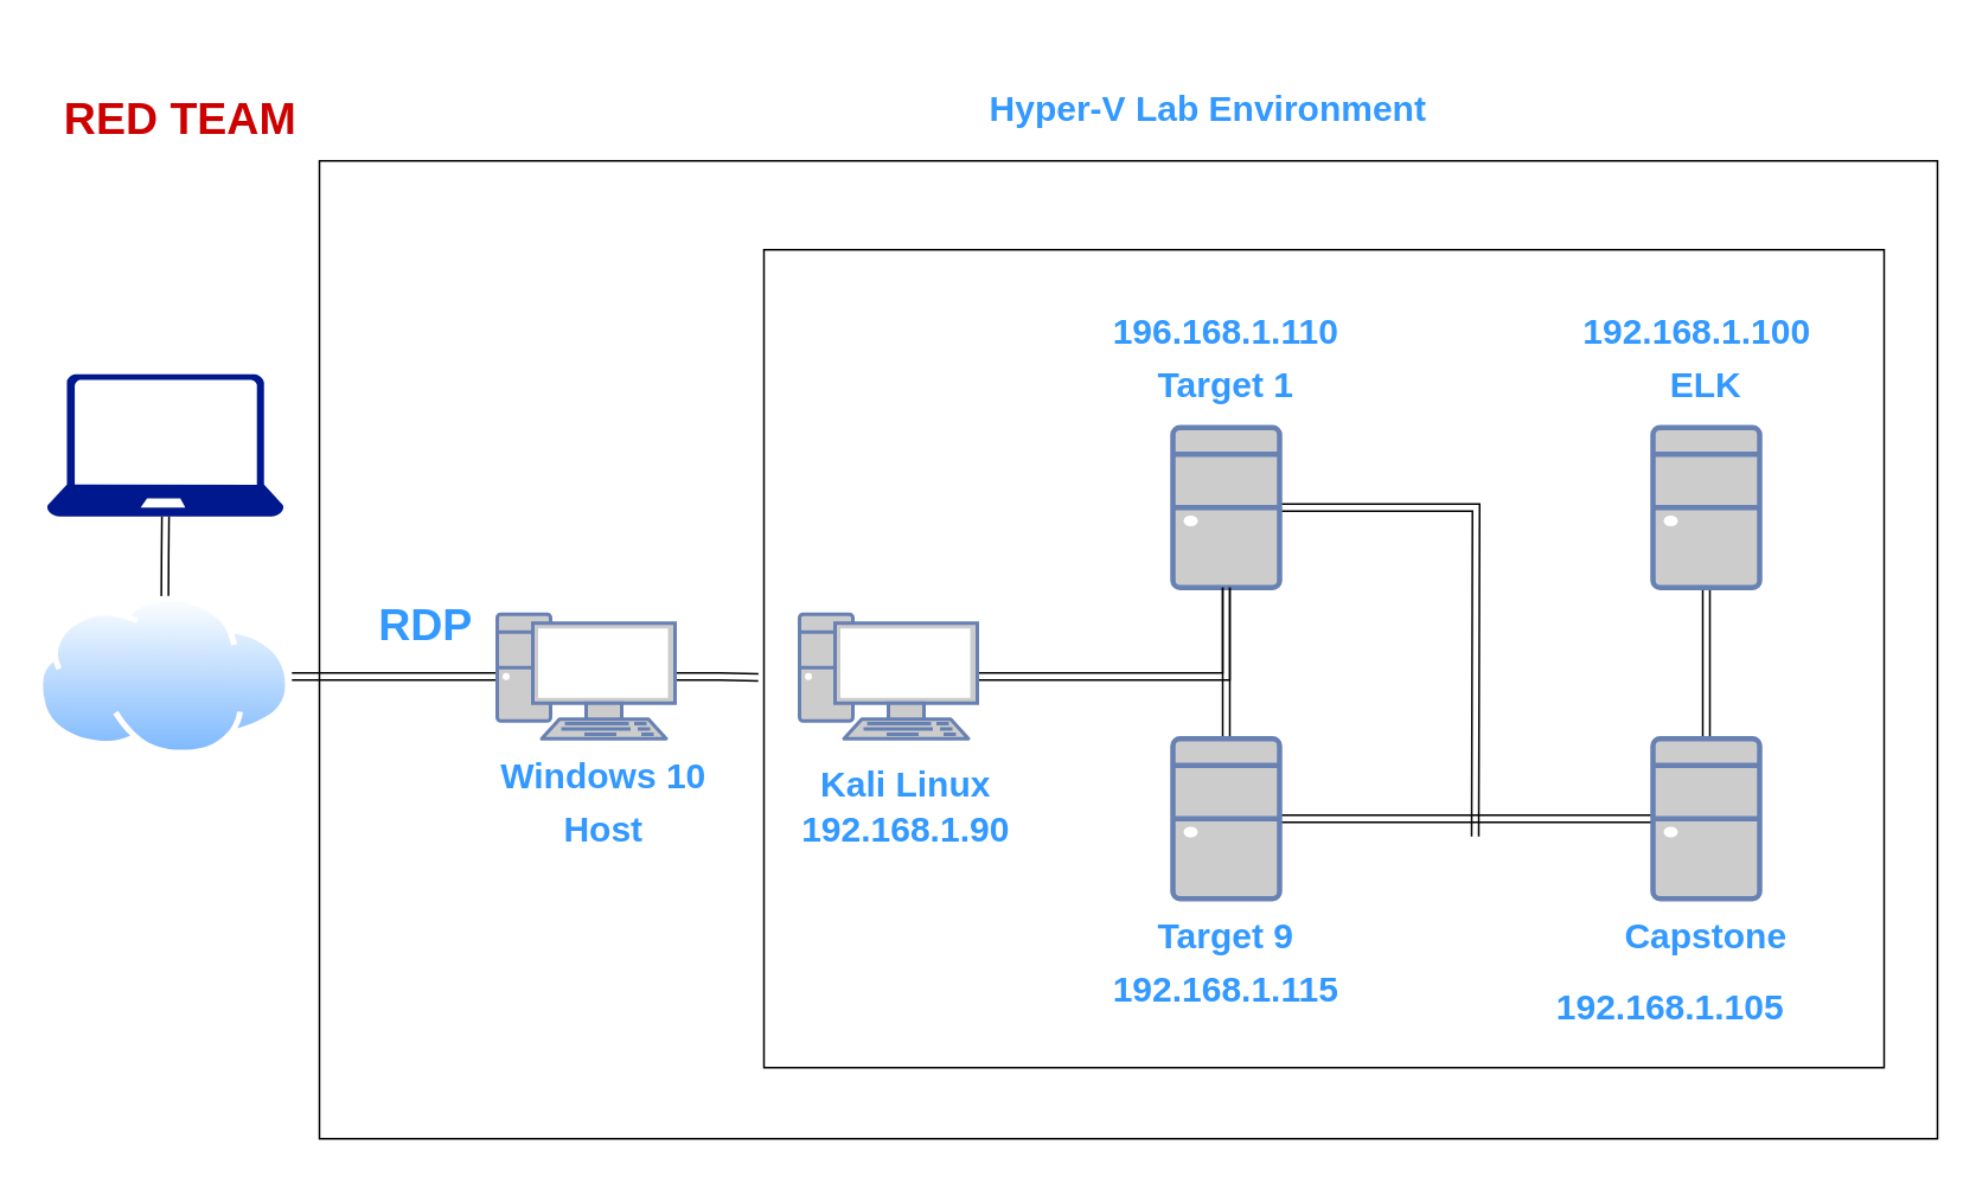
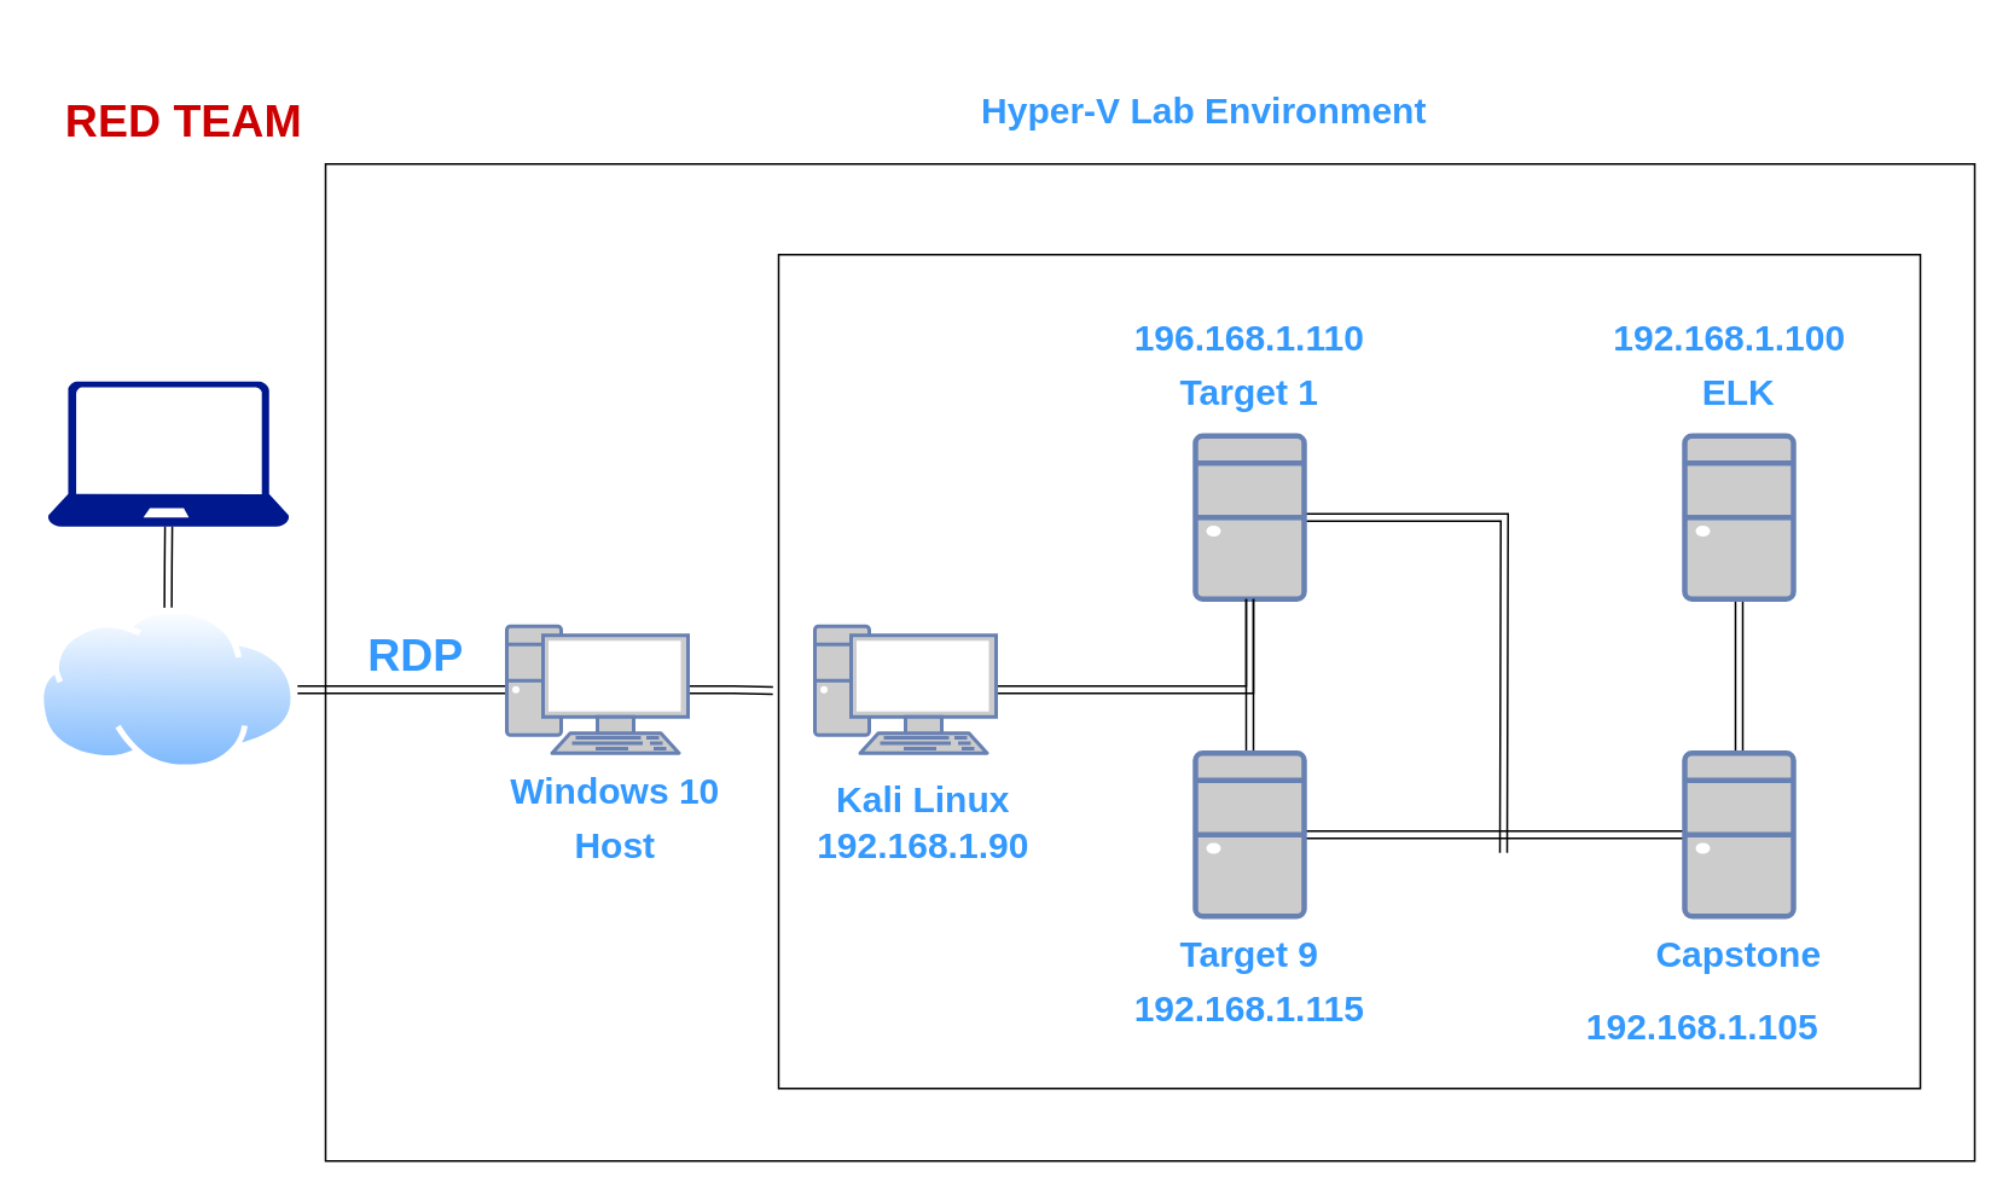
  <mxCell id="0" />
  <mxCell id="1" parent="0" />
  <mxCell id="2" value="" style="rounded=0;whiteSpace=wrap;html=1;fontSize=25;fontColor=#3399FF;" vertex="1" parent="1"><mxGeometry x="179" y="90" width="910" height="550" as="geometry" /></mxCell>
  <mxCell id="3" value="" style="shape=image;verticalLabelPosition=bottom;labelBackgroundColor=default;verticalAlign=top;aspect=fixed;imageAspect=0;image=https://www.svgrepo.com/show/381141/anonymous-cyber-crime-criminal-hack-hacker.svg;" vertex="1" parent="1"><mxGeometry x="29" y="80" width="130" height="130" as="geometry" /></mxCell>
  <mxCell id="4" value="" style="sketch=0;aspect=fixed;pointerEvents=1;shadow=0;dashed=0;html=1;strokeColor=none;labelPosition=center;verticalLabelPosition=bottom;verticalAlign=top;align=center;fillColor=#00188D;shape=mxgraph.azure.laptop;fontColor=#CC0000;" vertex="1" parent="1"><mxGeometry x="25.67" y="210" width="133.33" height="80" as="geometry" /></mxCell>
  <mxCell id="5" value="&lt;b&gt;&lt;font style=&quot;font-size: 25px&quot;&gt;RED TEAM&lt;/font&gt;&lt;/b&gt;" style="text;html=1;strokeColor=none;fillColor=none;align=center;verticalAlign=middle;whiteSpace=wrap;rounded=0;fontColor=#CC0000;" vertex="1" parent="1"><mxGeometry x="20.66" y="20" width="160" height="90" as="geometry" /></mxCell>
  <mxCell id="6" value="" style="edgeStyle=orthogonalEdgeStyle;rounded=0;orthogonalLoop=1;jettySize=auto;html=1;fontSize=25;fontColor=#CC0000;shape=link;" edge="1" parent="1" source="8" target="4"><mxGeometry relative="1" as="geometry" /></mxCell>
  <mxCell id="7" value="" style="edgeStyle=orthogonalEdgeStyle;shape=link;rounded=0;orthogonalLoop=1;jettySize=auto;html=1;fontSize=25;fontColor=#3399FF;" edge="1" parent="1" source="8"><mxGeometry relative="1" as="geometry"><mxPoint x="279" y="380" as="targetPoint" /></mxGeometry></mxCell>
  <mxCell id="8" value="" style="aspect=fixed;perimeter=ellipsePerimeter;html=1;align=center;shadow=0;dashed=0;spacingTop=3;image;image=img/lib/active_directory/internet_cloud.svg;fontSize=25;fontColor=#CC0000;" vertex="1" parent="1"><mxGeometry x="20.66" y="335" width="142.86" height="90" as="geometry" /></mxCell>
  <mxCell id="9" value="" style="edgeStyle=orthogonalEdgeStyle;shape=link;rounded=0;orthogonalLoop=1;jettySize=auto;html=1;fontSize=20;fontColor=#3399FF;entryX=-0.005;entryY=0.523;entryDx=0;entryDy=0;entryPerimeter=0;" edge="1" parent="1" source="10" target="12"><mxGeometry relative="1" as="geometry" /></mxCell>
  <mxCell id="10" value="" style="fontColor=#0066CC;verticalAlign=top;verticalLabelPosition=bottom;labelPosition=center;align=center;html=1;outlineConnect=0;fillColor=#CCCCCC;strokeColor=#6881B3;gradientColor=none;gradientDirection=north;strokeWidth=2;shape=mxgraph.networks.pc;fontSize=25;" vertex="1" parent="1"><mxGeometry x="279" y="345" width="100" height="70" as="geometry" /></mxCell>
- <mxCell id="11" value="RDP" style="text;html=1;strokeColor=none;fillColor=none;align=center;verticalAlign=middle;whiteSpace=wrap;rounded=0;fontSize=25;fontColor=#3399FF;fontStyle=1" vertex="1" parent="1"><mxGeometry x="209" y="335" width="60" height="30" as="geometry" /></mxCell>
+ <mxCell id="11" value="RDP" style="text;html=1;strokeColor=none;fillColor=none;align=center;verticalAlign=middle;whiteSpace=wrap;rounded=0;fontSize=25;fontColor=#3399FF;fontStyle=1" vertex="1" parent="1"><mxGeometry x="199" y="345" width="60" height="30" as="geometry" /></mxCell>
  <mxCell id="12" value="" style="rounded=0;whiteSpace=wrap;html=1;fontSize=25;fontColor=#3399FF;" vertex="1" parent="1"><mxGeometry x="429" y="140" width="630" height="460" as="geometry" /></mxCell>
  <mxCell id="13" value="&lt;font style=&quot;font-size: 20px&quot;&gt;Windows 10&lt;br&gt;Host&lt;/font&gt;" style="text;html=1;strokeColor=none;fillColor=none;align=center;verticalAlign=middle;whiteSpace=wrap;rounded=0;fontSize=25;fontColor=#3399FF;fontStyle=1" vertex="1" parent="1"><mxGeometry x="269" y="415" width="140" height="65" as="geometry" /></mxCell>
  <mxCell id="14" style="edgeStyle=orthogonalEdgeStyle;shape=link;rounded=0;orthogonalLoop=1;jettySize=auto;html=1;fontSize=20;fontColor=#3399FF;" edge="1" parent="1" source="15"><mxGeometry relative="1" as="geometry"><mxPoint x="829" y="470" as="targetPoint" /></mxGeometry></mxCell>
  <mxCell id="15" value="" style="fontColor=#0066CC;verticalAlign=top;verticalLabelPosition=bottom;labelPosition=center;align=center;html=1;outlineConnect=0;fillColor=#CCCCCC;strokeColor=#6881B3;gradientColor=none;gradientDirection=north;strokeWidth=2;shape=mxgraph.networks.desktop_pc;fontSize=20;" vertex="1" parent="1"><mxGeometry x="659" y="240" width="60" height="90" as="geometry" /></mxCell>
- <mxCell id="16" value="&lt;b&gt;Hyper-V Lab Environment&lt;/b&gt;" style="text;html=1;strokeColor=none;fillColor=none;align=center;verticalAlign=middle;whiteSpace=wrap;rounded=0;fontSize=20;fontColor=#3399FF;" vertex="1" parent="1"><mxGeometry x="544" y="40" width="270" height="40" as="geometry" /></mxCell>
+ <mxCell id="16" value="&lt;b&gt;Hyper-V Lab Environment&lt;/b&gt;" style="text;html=1;strokeColor=none;fillColor=none;align=center;verticalAlign=middle;whiteSpace=wrap;rounded=0;fontSize=20;fontColor=#3399FF;" vertex="1" parent="1"><mxGeometry x="529" y="40" width="270" height="40" as="geometry" /></mxCell>
  <mxCell id="17" style="edgeStyle=orthogonalEdgeStyle;shape=link;rounded=0;orthogonalLoop=1;jettySize=auto;html=1;entryX=0.5;entryY=1;entryDx=0;entryDy=0;entryPerimeter=0;fontSize=20;fontColor=#3399FF;" edge="1" parent="1" source="18" target="15"><mxGeometry relative="1" as="geometry" /></mxCell>
  <mxCell id="18" value="" style="fontColor=#0066CC;verticalAlign=top;verticalLabelPosition=bottom;labelPosition=center;align=center;html=1;outlineConnect=0;fillColor=#CCCCCC;strokeColor=#6881B3;gradientColor=none;gradientDirection=north;strokeWidth=2;shape=mxgraph.networks.pc;fontSize=20;" vertex="1" parent="1"><mxGeometry x="449" y="345" width="100" height="70" as="geometry" /></mxCell>
  <mxCell id="19" value="Kali Linux" style="text;html=1;strokeColor=none;fillColor=none;align=center;verticalAlign=middle;whiteSpace=wrap;rounded=0;fontSize=20;fontColor=#3399FF;fontStyle=1" vertex="1" parent="1"><mxGeometry x="459" y="425" width="100" height="30" as="geometry" /></mxCell>
  <mxCell id="20" value="192.168.1.90" style="text;html=1;strokeColor=none;fillColor=none;align=center;verticalAlign=middle;whiteSpace=wrap;rounded=0;fontSize=20;fontColor=#3399FF;fontStyle=1" vertex="1" parent="1"><mxGeometry x="449" y="450" width="120" height="30" as="geometry" /></mxCell>
  <mxCell id="21" value="" style="edgeStyle=orthogonalEdgeStyle;shape=link;rounded=0;orthogonalLoop=1;jettySize=auto;html=1;fontSize=20;fontColor=#3399FF;" edge="1" parent="1" source="23" target="15"><mxGeometry relative="1" as="geometry" /></mxCell>
  <mxCell id="22" style="edgeStyle=orthogonalEdgeStyle;shape=link;rounded=0;orthogonalLoop=1;jettySize=auto;html=1;fontSize=20;fontColor=#3399FF;" edge="1" parent="1" source="23" target="31"><mxGeometry relative="1" as="geometry" /></mxCell>
  <mxCell id="23" value="" style="fontColor=#0066CC;verticalAlign=top;verticalLabelPosition=bottom;labelPosition=center;align=center;html=1;outlineConnect=0;fillColor=#CCCCCC;strokeColor=#6881B3;gradientColor=none;gradientDirection=north;strokeWidth=2;shape=mxgraph.networks.desktop_pc;fontSize=20;" vertex="1" parent="1"><mxGeometry x="659" y="415" width="60" height="90" as="geometry" /></mxCell>
  <mxCell id="24" value="Target 1" style="text;html=1;strokeColor=none;fillColor=none;align=center;verticalAlign=middle;whiteSpace=wrap;rounded=0;fontSize=20;fontColor=#3399FF;fontStyle=1" vertex="1" parent="1"><mxGeometry x="649" y="200" width="80" height="30" as="geometry" /></mxCell>
  <mxCell id="25" style="edgeStyle=orthogonalEdgeStyle;shape=link;rounded=0;orthogonalLoop=1;jettySize=auto;html=1;exitX=0.5;exitY=1;exitDx=0;exitDy=0;fontSize=20;fontColor=#3399FF;" edge="1" parent="1" source="24" target="24"><mxGeometry relative="1" as="geometry" /></mxCell>
  <mxCell id="26" value="196.168.1.110" style="text;html=1;strokeColor=none;fillColor=none;align=center;verticalAlign=middle;whiteSpace=wrap;rounded=0;fontSize=20;fontColor=#3399FF;fontStyle=1" vertex="1" parent="1"><mxGeometry x="624" y="170" width="130" height="30" as="geometry" /></mxCell>
  <mxCell id="27" value="Target 9" style="text;html=1;strokeColor=none;fillColor=none;align=center;verticalAlign=middle;whiteSpace=wrap;rounded=0;fontSize=20;fontColor=#3399FF;fontStyle=1" vertex="1" parent="1"><mxGeometry x="649" y="510" width="80" height="30" as="geometry" /></mxCell>
  <mxCell id="28" value="192.168.1.115" style="text;html=1;strokeColor=none;fillColor=none;align=center;verticalAlign=middle;whiteSpace=wrap;rounded=0;fontSize=20;fontColor=#3399FF;fontStyle=1" vertex="1" parent="1"><mxGeometry x="624" y="540" width="130" height="30" as="geometry" /></mxCell>
  <mxCell id="29" value="" style="edgeStyle=orthogonalEdgeStyle;shape=link;rounded=0;orthogonalLoop=1;jettySize=auto;html=1;fontSize=20;fontColor=#3399FF;" edge="1" parent="1" source="30" target="31"><mxGeometry relative="1" as="geometry" /></mxCell>
  <mxCell id="30" value="" style="fontColor=#0066CC;verticalAlign=top;verticalLabelPosition=bottom;labelPosition=center;align=center;html=1;outlineConnect=0;fillColor=#CCCCCC;strokeColor=#6881B3;gradientColor=none;gradientDirection=north;strokeWidth=2;shape=mxgraph.networks.desktop_pc;fontSize=20;" vertex="1" parent="1"><mxGeometry x="929" y="240" width="60" height="90" as="geometry" /></mxCell>
  <mxCell id="31" value="" style="fontColor=#0066CC;verticalAlign=top;verticalLabelPosition=bottom;labelPosition=center;align=center;html=1;outlineConnect=0;fillColor=#CCCCCC;strokeColor=#6881B3;gradientColor=none;gradientDirection=north;strokeWidth=2;shape=mxgraph.networks.desktop_pc;fontSize=20;" vertex="1" parent="1"><mxGeometry x="929" y="415" width="60" height="90" as="geometry" /></mxCell>
  <mxCell id="32" value="192.168.1.100" style="text;html=1;strokeColor=none;fillColor=none;align=center;verticalAlign=middle;whiteSpace=wrap;rounded=0;fontSize=20;fontColor=#3399FF;fontStyle=1" vertex="1" parent="1"><mxGeometry x="889" y="170" width="130" height="30" as="geometry" /></mxCell>
  <mxCell id="33" value="ELK" style="text;html=1;strokeColor=none;fillColor=none;align=center;verticalAlign=middle;whiteSpace=wrap;rounded=0;fontSize=20;fontColor=#3399FF;fontStyle=1" vertex="1" parent="1"><mxGeometry x="919" y="200" width="80" height="30" as="geometry" /></mxCell>
  <mxCell id="34" value="Capstone" style="text;html=1;strokeColor=none;fillColor=none;align=center;verticalAlign=middle;whiteSpace=wrap;rounded=0;fontSize=20;fontColor=#3399FF;fontStyle=1" vertex="1" parent="1"><mxGeometry x="909" y="510" width="100" height="30" as="geometry" /></mxCell>
  <mxCell id="35" value="192.168.1.105" style="text;html=1;strokeColor=none;fillColor=none;align=center;verticalAlign=middle;whiteSpace=wrap;rounded=0;fontSize=20;fontColor=#3399FF;fontStyle=1" vertex="1" parent="1"><mxGeometry x="874" y="550" width="130" height="30" as="geometry" /></mxCell>
